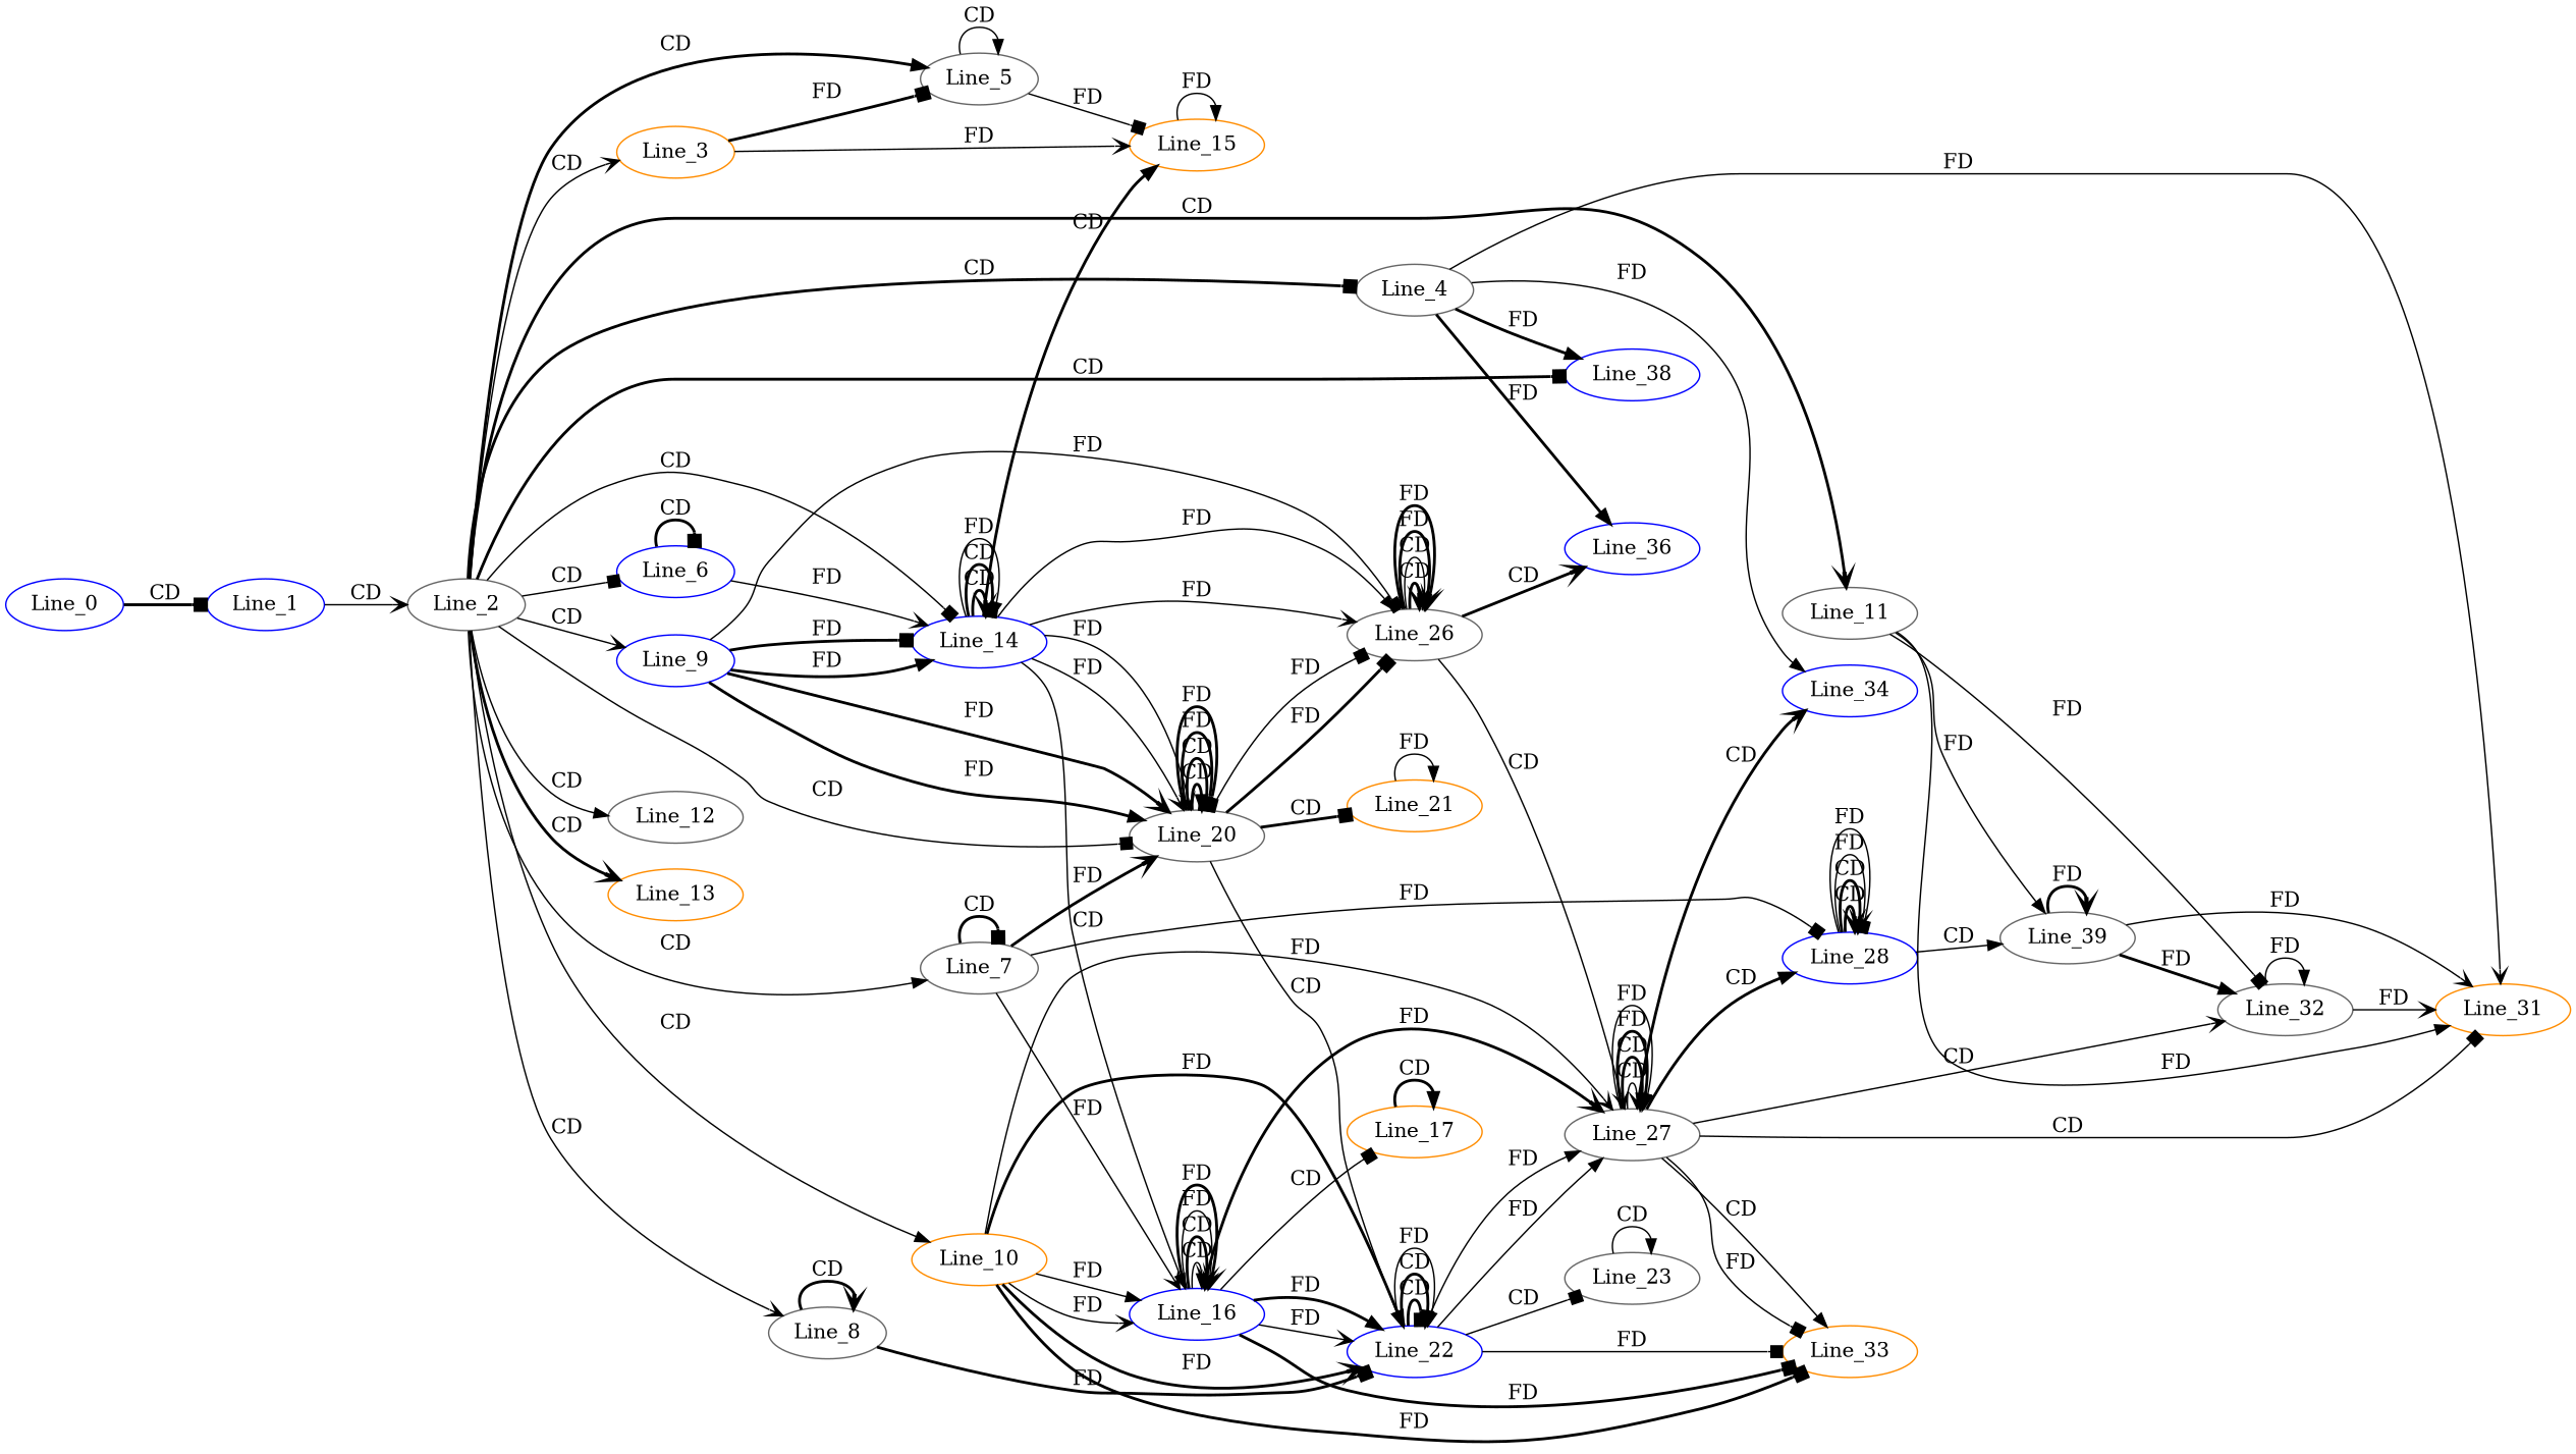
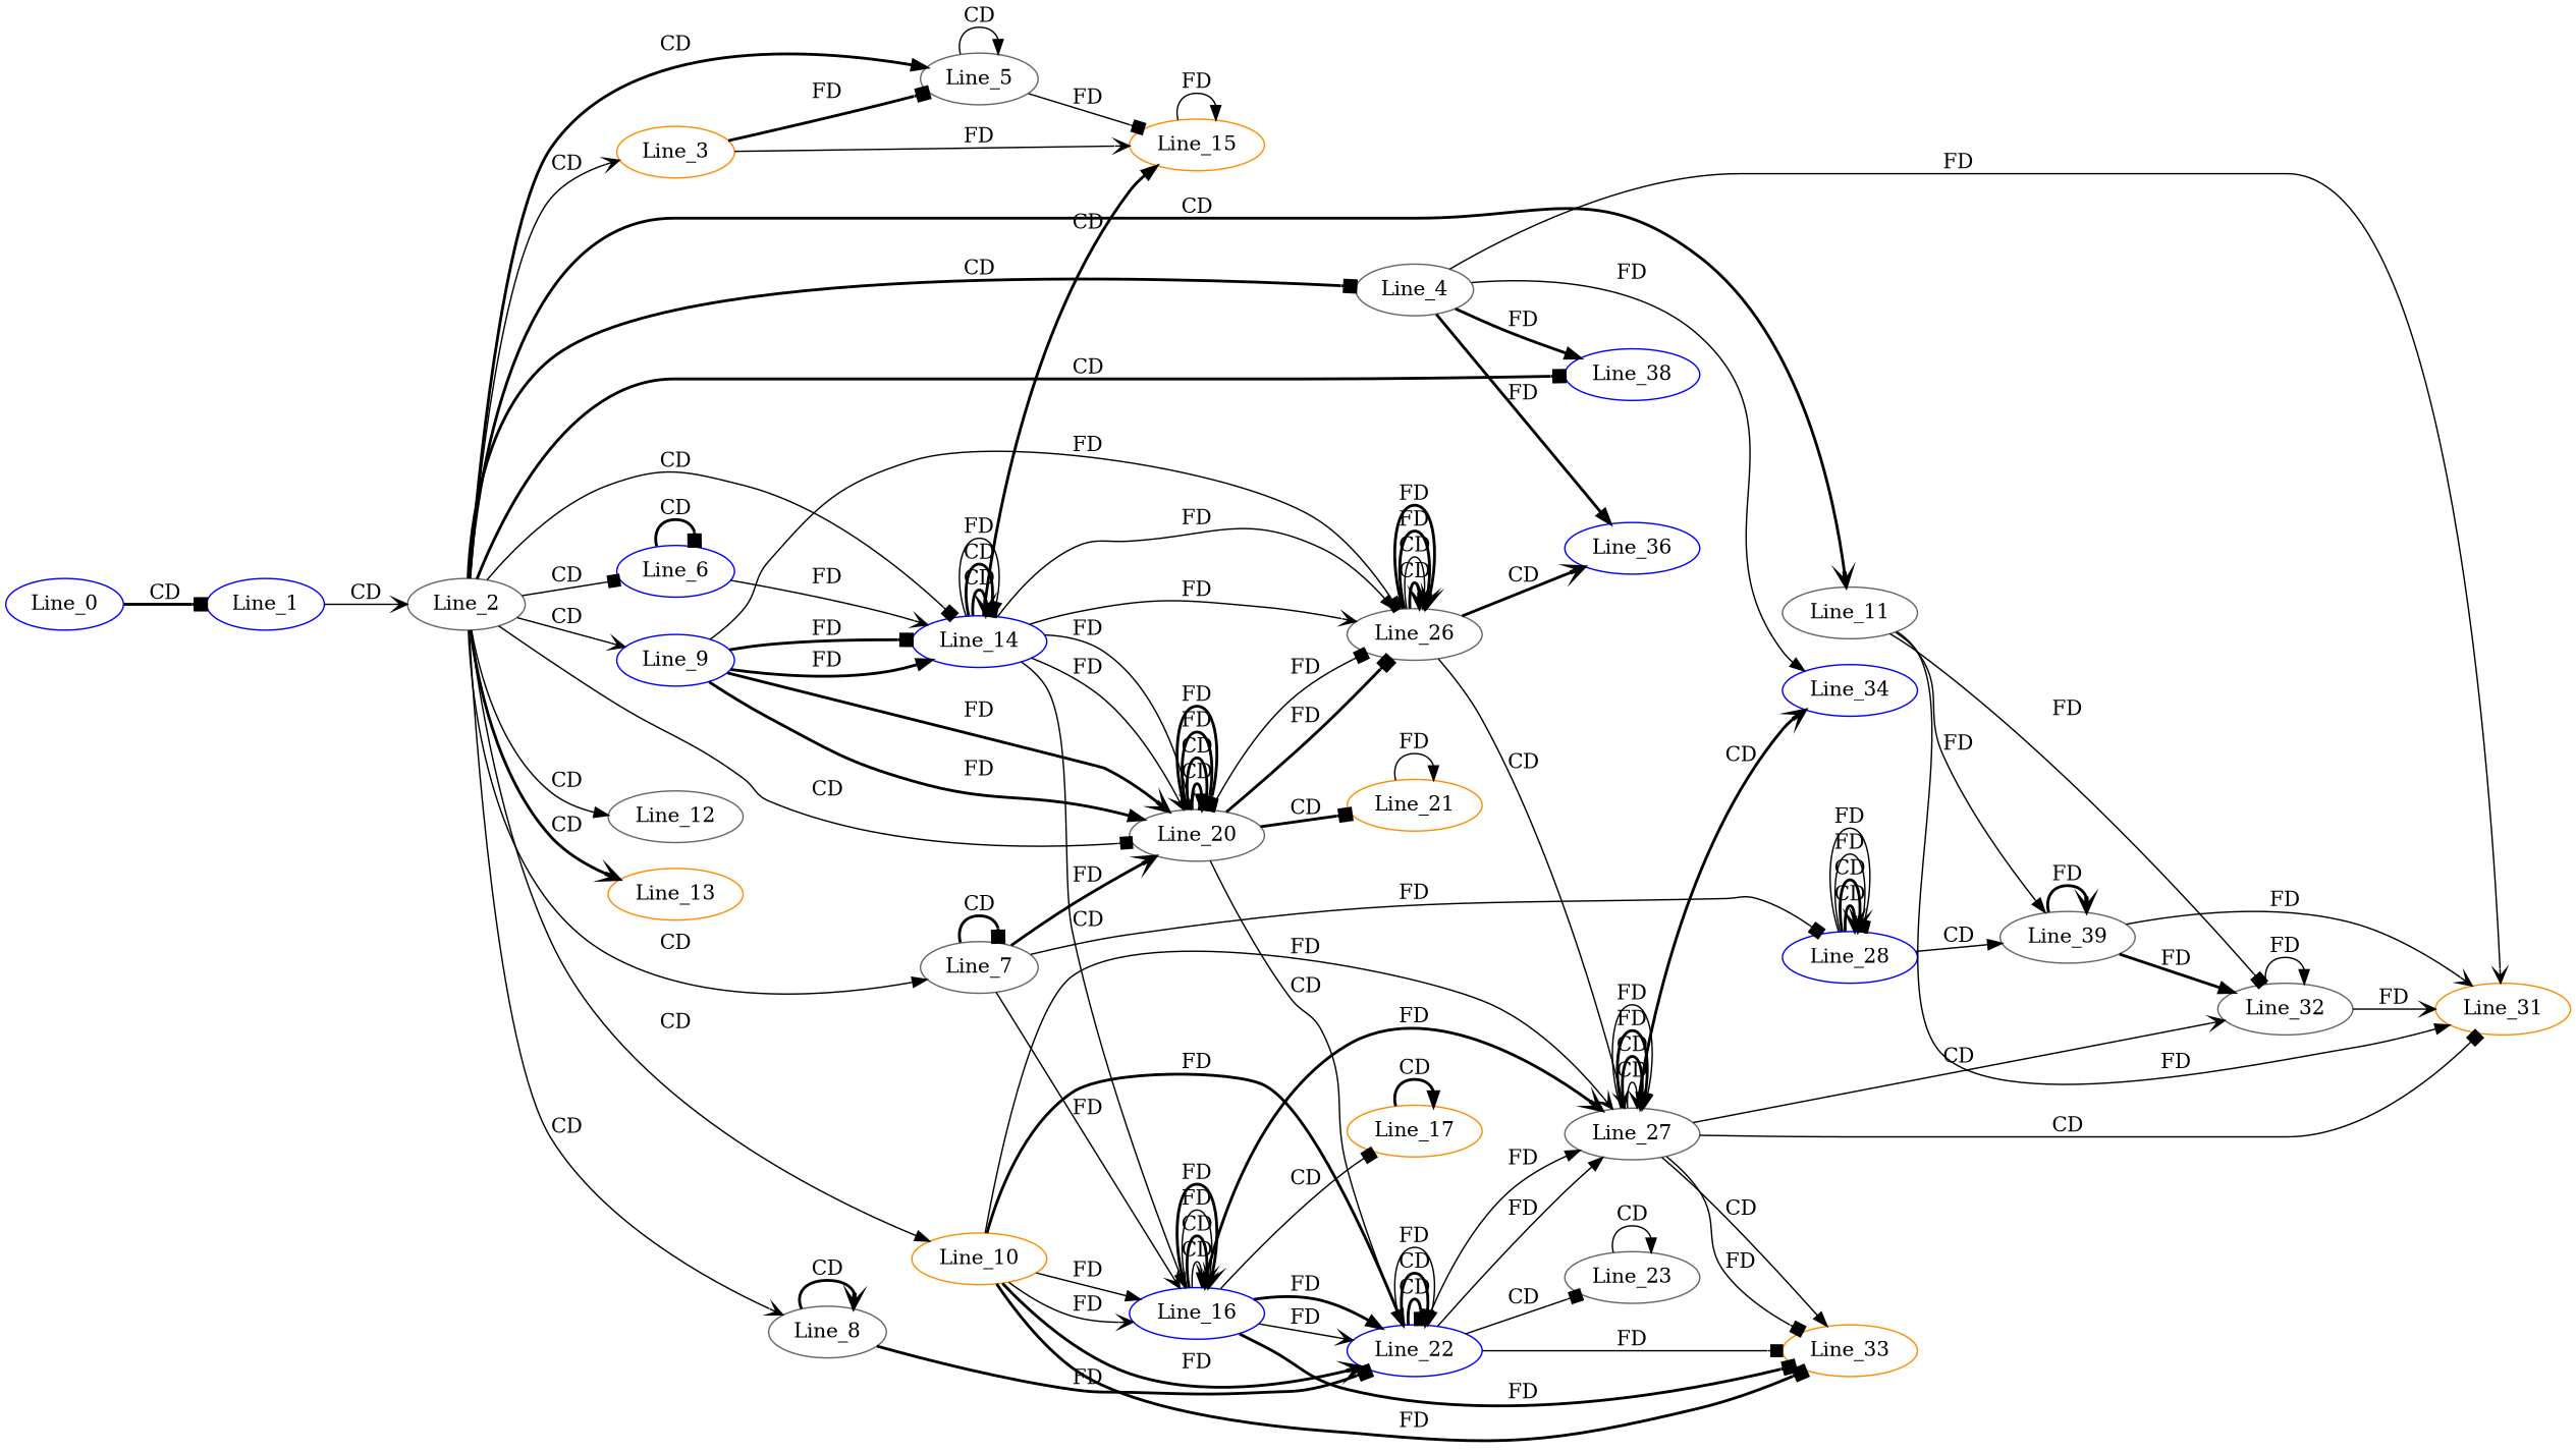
  digraph {
    rankdir=LR
    node [color=gray40]
    edge [arrowhead=normal style=solid]
    Line_0 [color=blue]
    Line_1 [color=blue]
    Line_2
    Line_3 [color=darkorange]
    Line_4
    Line_5
    Line_6 [color=blue]
    Line_7
    Line_8
    Line_9 [color=blue]
    Line_10 [color=darkorange]
    Line_11
    Line_12
    Line_13 [color=darkorange]
    Line_14 [color=blue]
    Line_20
    Line_38 [color=blue]
    Line_15 [color=darkorange]
    Line_31 [color=darkorange]
    Line_34 [color=blue]
    Line_36 [color=blue]
    Line_16 [color=blue]
    Line_28 [color=blue]
    Line_22 [color=blue]
    Line_26
    Line_27
    Line_33 [color=darkorange]
    n28 [label=Line_39]
    Line_32
    Line_21 [color=darkorange]
    Line_17 [color=darkorange]
    Line_23
    Line_0 -> Line_1 [arrowhead=box label=CD style=bold]
    Line_1 -> Line_2 [arrowhead=vee label=CD]
    Line_2 -> Line_3 [arrowhead=vee label=CD]
    Line_2 -> Line_4 [arrowhead=box label=CD style=bold]
    Line_2 -> Line_5 [label=CD style=bold]
    Line_2 -> Line_6 [arrowhead=box label=CD]
    Line_2 -> Line_7 [label=CD]
    Line_2 -> Line_8 [arrowhead=vee label=CD]
    Line_2 -> Line_9 [arrowhead=vee label=CD]
    Line_2 -> Line_10 [label=CD]
    Line_2 -> Line_11 [arrowhead=vee label=CD style=bold]
    Line_2 -> Line_12 [label=CD]
    Line_2 -> Line_13 [arrowhead=vee label=CD style=bold]
    Line_2 -> Line_14 [arrowhead=box label=CD]
    Line_2 -> Line_20 [arrowhead=box label=CD]
    Line_2 -> Line_38 [arrowhead=box label=CD style=bold]
    Line_3 -> Line_5 [arrowhead=box label=FD style=bold]
    Line_3 -> Line_15 [arrowhead=vee label=FD]
    Line_4 -> Line_38 [label=FD style=bold]
    Line_4 -> Line_31 [arrowhead=vee label=FD]
    Line_4 -> Line_34 [label=FD]
    Line_4 -> Line_36 [label=FD style=bold]
    Line_5 -> Line_5 [label=CD]
    Line_5 -> Line_15 [arrowhead=box label=FD]
    Line_6 -> Line_6 [arrowhead=box label=CD style=bold]
    Line_6 -> Line_14 [arrowhead=vee label=FD]
    Line_7 -> Line_7 [arrowhead=box label=CD style=bold]
    Line_7 -> Line_20 [arrowhead=vee label=FD style=bold]
    Line_7 -> Line_16 [arrowhead=vee label=FD]
    Line_7 -> Line_28 [arrowhead=box label=FD]
    Line_8 -> Line_8 [arrowhead=vee label=CD style=bold]
    Line_8 -> Line_22 [arrowhead=box label=FD style=bold]
    Line_9 -> Line_14 [arrowhead=box label=FD style=bold]
    Line_9 -> Line_14 [label=FD style=bold]
    Line_9 -> Line_20 [arrowhead=vee label=FD style=bold]
    Line_9 -> Line_20 [label=FD style=bold]
    Line_9 -> Line_26 [arrowhead=box label=FD]
    Line_10 -> Line_16 [label=FD]
    Line_10 -> Line_16 [arrowhead=vee label=FD]
    Line_10 -> Line_22 [label=FD style=bold]
    Line_10 -> Line_22 [arrowhead=vee label=FD style=bold]
    Line_10 -> Line_27 [arrowhead=vee label=FD]
    Line_10 -> Line_33 [arrowhead=box label=FD style=bold]
    Line_11 -> Line_31 [label=FD]
    Line_11 -> n28 [label=FD]
    Line_11 -> Line_32 [arrowhead=box label=FD]
    Line_14 -> Line_14 [arrowhead=vee label=CD style=bold]
    Line_14 -> Line_14 [arrowhead=box label=CD style=bold]
    Line_14 -> Line_14 [label=FD]
    Line_14 -> Line_20 [arrowhead=vee label=FD]
    Line_14 -> Line_20 [arrowhead=vee label=FD]
    Line_14 -> Line_15 [label=CD style=bold]
    Line_14 -> Line_16 [label=CD]
    Line_14 -> Line_26 [label=FD]
    Line_14 -> Line_26 [arrowhead=vee label=FD]
    Line_20 -> Line_20 [label=CD style=bold]
    Line_20 -> Line_20 [arrowhead=box label=CD style=bold]
    Line_20 -> Line_20 [arrowhead=box label=FD style=bold]
    Line_20 -> Line_20 [arrowhead=box label=FD style=bold]
    Line_20 -> Line_22 [label=CD]
    Line_20 -> Line_26 [arrowhead=box label=FD]
    Line_20 -> Line_26 [arrowhead=box label=FD style=bold]
    Line_20 -> Line_21 [arrowhead=box label=CD style=bold]
    Line_15 -> Line_15 [label=FD]
    Line_16 -> Line_16 [label=CD]
    Line_16 -> Line_16 [arrowhead=vee label=CD style=bold]
    Line_16 -> Line_16 [arrowhead=vee label=FD]
    Line_16 -> Line_16 [arrowhead=vee label=FD style=bold]
    Line_16 -> Line_22 [label=FD style=bold]
    Line_16 -> Line_22 [arrowhead=vee label=FD]
    Line_16 -> Line_27 [arrowhead=vee label=FD style=bold]
    Line_16 -> Line_33 [arrowhead=box label=FD style=bold]
    Line_16 -> Line_17 [arrowhead=box label=CD]
    Line_28 -> Line_28 [arrowhead=vee label=CD style=bold]
    Line_28 -> Line_28 [arrowhead=vee label=CD style=bold]
    Line_28 -> Line_28 [arrowhead=box label=FD]
    Line_28 -> Line_28 [arrowhead=box label=FD]
    Line_28 -> n28 [label=CD]
    Line_22 -> Line_22 [arrowhead=box label=CD style=bold]
    Line_22 -> Line_22 [label=CD style=bold]
    Line_22 -> Line_22 [label=FD]
    Line_22 -> Line_27 [label=FD]
    Line_22 -> Line_27 [label=FD]
    Line_22 -> Line_33 [arrowhead=box label=FD]
    Line_22 -> Line_23 [arrowhead=box label=CD]
    Line_26 -> Line_36 [arrowhead=vee label=CD style=bold]
    Line_26 -> Line_26 [arrowhead=vee label=CD style=bold]
    Line_26 -> Line_26 [label=CD]
    Line_26 -> Line_26 [arrowhead=vee label=FD style=bold]
    Line_26 -> Line_26 [arrowhead=vee label=FD style=bold]
    Line_26 -> Line_27 [arrowhead=vee label=CD]
    Line_27 -> Line_31 [arrowhead=box label=CD]
    Line_27 -> Line_34 [arrowhead=vee label=CD style=bold]
-   Line_27 -> Line_28 [label=CD style=bold]
    Line_27 -> Line_27 [arrowhead=vee label=CD]
    Line_27 -> Line_27 [label=CD style=bold]
    Line_27 -> Line_27 [label=FD style=bold]
    Line_27 -> Line_27 [label=FD]
    Line_27 -> Line_33 [label=CD]
    Line_27 -> Line_33 [arrowhead=box label=FD]
    Line_27 -> Line_32 [arrowhead=vee label=CD]
    n28 -> Line_31 [arrowhead=vee label=FD]
    n28 -> n28 [arrowhead=vee label=FD style=bold]
    n28 -> Line_32 [label=FD style=bold]
    Line_32 -> Line_31 [arrowhead=vee label=FD]
    Line_32 -> Line_32 [label=FD]
    Line_21 -> Line_21 [label=FD]
    Line_17 -> Line_17 [label=CD style=bold]
    Line_23 -> Line_23 [label=CD]
  }
